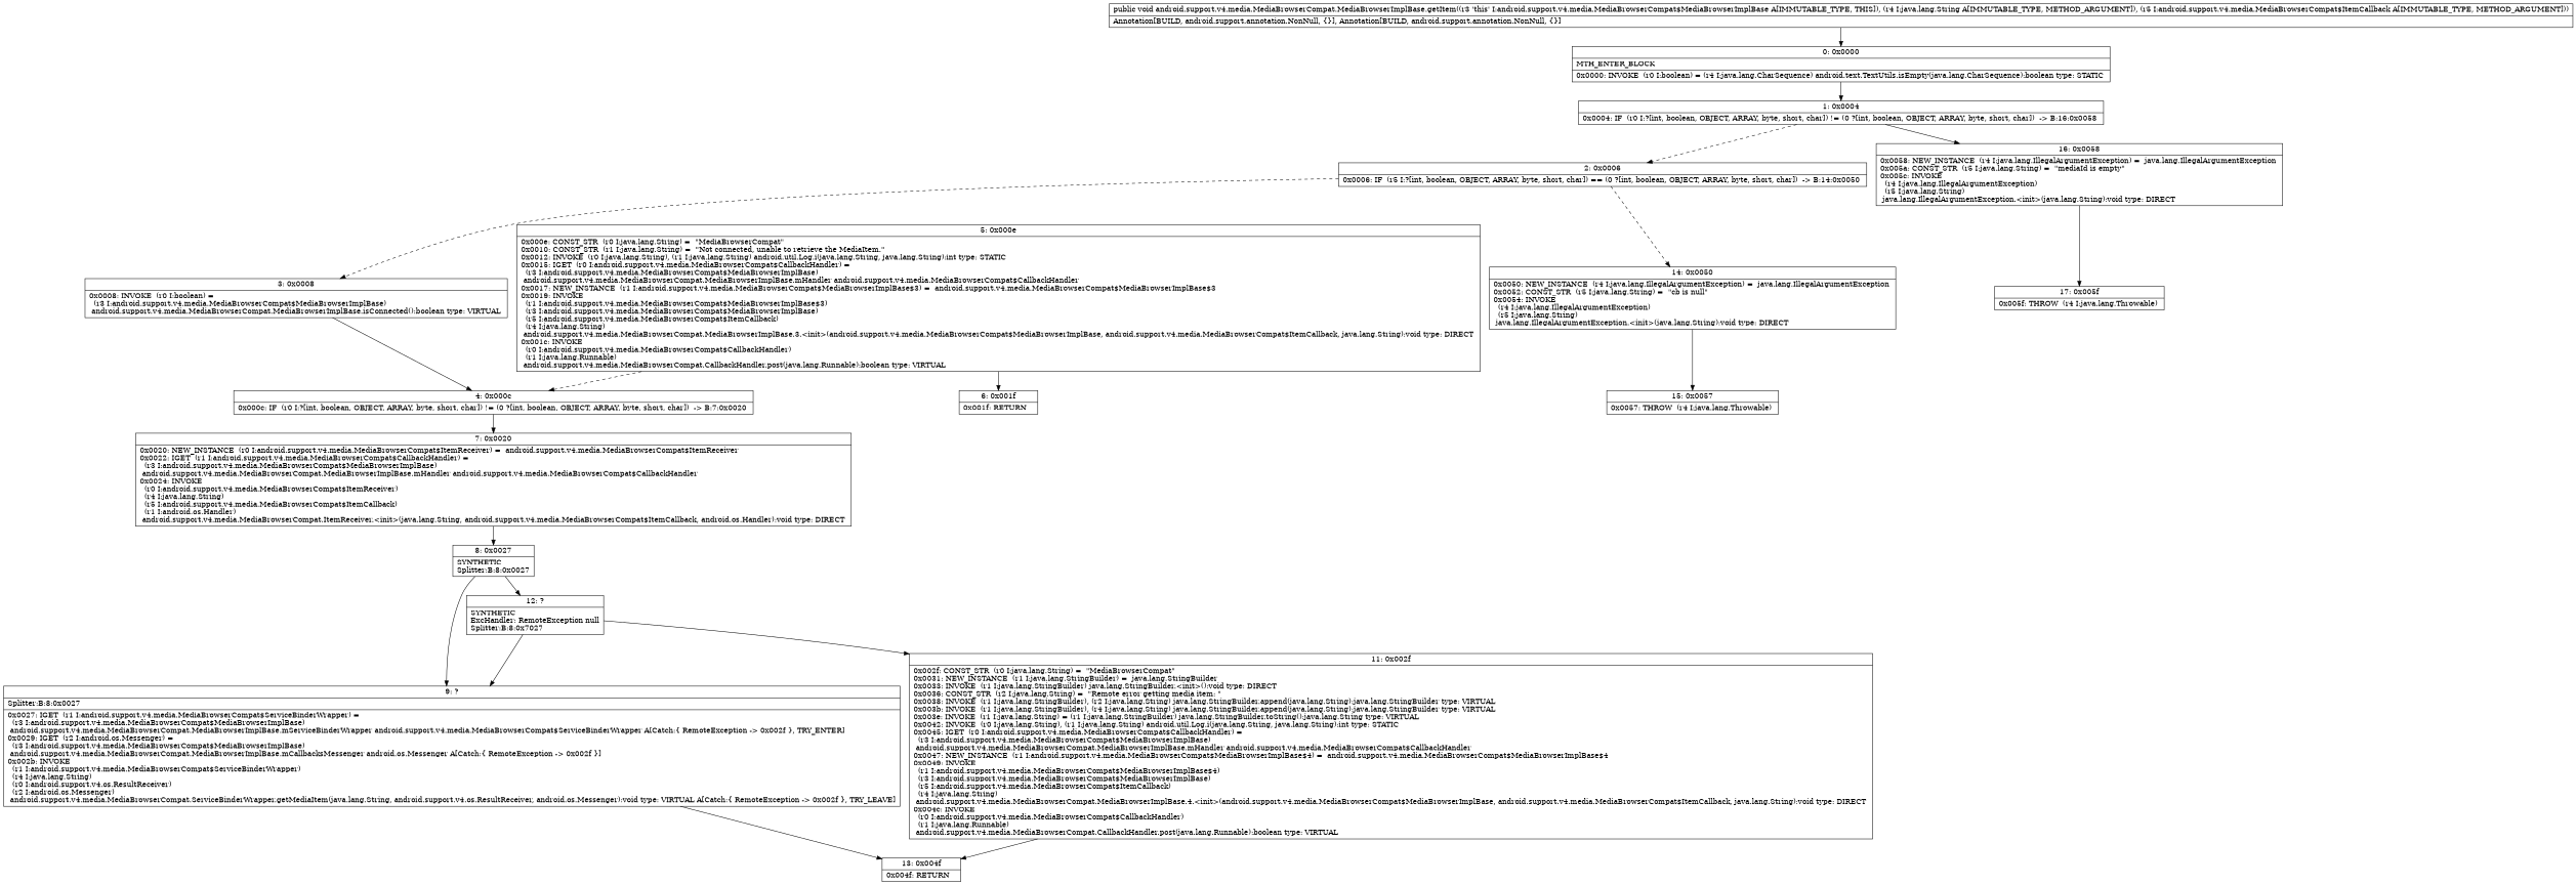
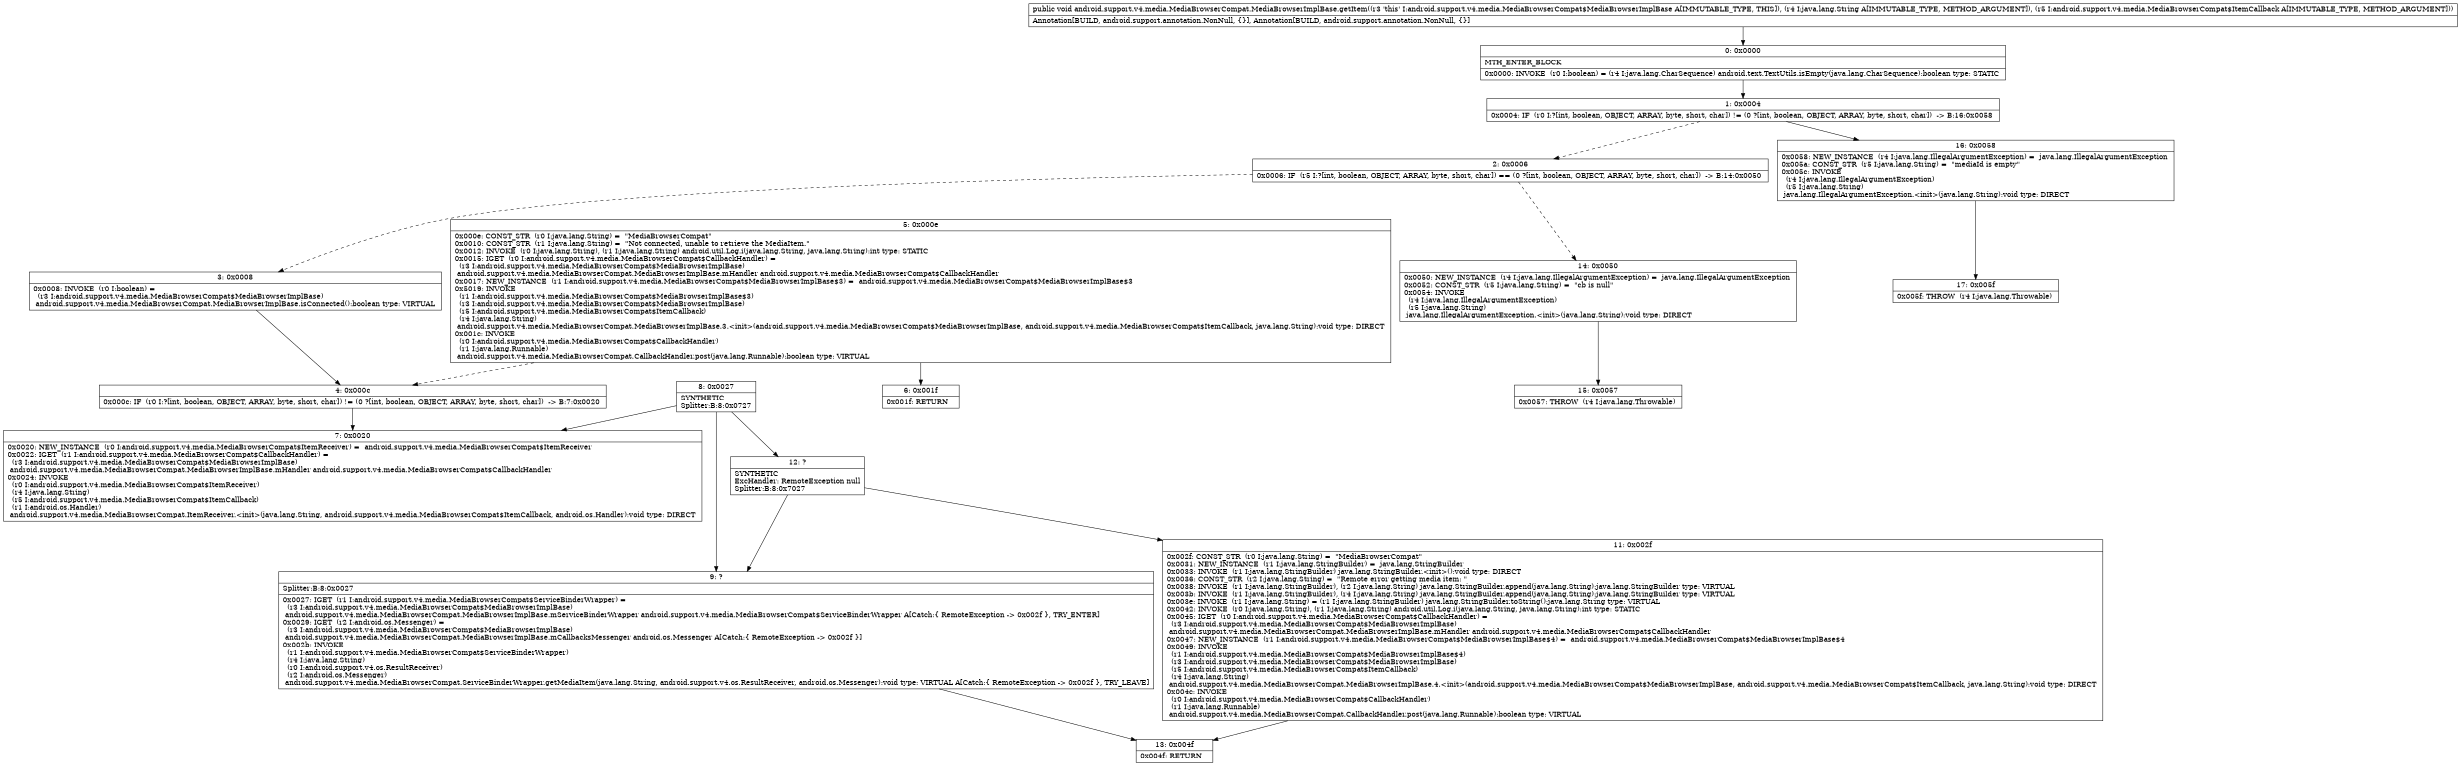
  digraph {
    node [shape=record]
    n1 [label="{0\:\ 0x0000|MTH_ENTER_BLOCK\l|0x0000: INVOKE  (r0 I:boolean) = (r4 I:java.lang.CharSequence) android.text.TextUtils.isEmpty(java.lang.CharSequence):boolean type: STATIC \l}"]
    n2 [label="{1\:\ 0x0004|0x0004: IF  (r0 I:?[int, boolean, OBJECT, ARRAY, byte, short, char]) != (0 ?[int, boolean, OBJECT, ARRAY, byte, short, char])  \-\> B:16:0x0058 \l}"]
    n3 [label="{2\:\ 0x0006|0x0006: IF  (r5 I:?[int, boolean, OBJECT, ARRAY, byte, short, char]) == (0 ?[int, boolean, OBJECT, ARRAY, byte, short, char])  \-\> B:14:0x0050 \l}"]
    n4 [label="{16\:\ 0x0058|0x0058: NEW_INSTANCE  (r4 I:java.lang.IllegalArgumentException) =  java.lang.IllegalArgumentException \l0x005a: CONST_STR  (r5 I:java.lang.String) =  \"mediaId is empty\" \l0x005c: INVOKE  \l  (r4 I:java.lang.IllegalArgumentException)\l  (r5 I:java.lang.String)\l java.lang.IllegalArgumentException.\<init\>(java.lang.String):void type: DIRECT \l}"]
    n5 [label="{3\:\ 0x0008|0x0008: INVOKE  (r0 I:boolean) = \l  (r3 I:android.support.v4.media.MediaBrowserCompat$MediaBrowserImplBase)\l android.support.v4.media.MediaBrowserCompat.MediaBrowserImplBase.isConnected():boolean type: VIRTUAL \l}"]
    n6 [label="{14\:\ 0x0050|0x0050: NEW_INSTANCE  (r4 I:java.lang.IllegalArgumentException) =  java.lang.IllegalArgumentException \l0x0052: CONST_STR  (r5 I:java.lang.String) =  \"cb is null\" \l0x0054: INVOKE  \l  (r4 I:java.lang.IllegalArgumentException)\l  (r5 I:java.lang.String)\l java.lang.IllegalArgumentException.\<init\>(java.lang.String):void type: DIRECT \l}"]
    n7 [label="{17\:\ 0x005f|0x005f: THROW  (r4 I:java.lang.Throwable) \l}"]
    n8 [label="{4\:\ 0x000c|0x000c: IF  (r0 I:?[int, boolean, OBJECT, ARRAY, byte, short, char]) != (0 ?[int, boolean, OBJECT, ARRAY, byte, short, char])  \-\> B:7:0x0020 \l}"]
    n9 [label="{15\:\ 0x0057|0x0057: THROW  (r4 I:java.lang.Throwable) \l}"]
    n10 [label="{7\:\ 0x0020|0x0020: NEW_INSTANCE  (r0 I:android.support.v4.media.MediaBrowserCompat$ItemReceiver) =  android.support.v4.media.MediaBrowserCompat$ItemReceiver \l0x0022: IGET  (r1 I:android.support.v4.media.MediaBrowserCompat$CallbackHandler) = \l  (r3 I:android.support.v4.media.MediaBrowserCompat$MediaBrowserImplBase)\l android.support.v4.media.MediaBrowserCompat.MediaBrowserImplBase.mHandler android.support.v4.media.MediaBrowserCompat$CallbackHandler \l0x0024: INVOKE  \l  (r0 I:android.support.v4.media.MediaBrowserCompat$ItemReceiver)\l  (r4 I:java.lang.String)\l  (r5 I:android.support.v4.media.MediaBrowserCompat$ItemCallback)\l  (r1 I:android.os.Handler)\l android.support.v4.media.MediaBrowserCompat.ItemReceiver.\<init\>(java.lang.String, android.support.v4.media.MediaBrowserCompat$ItemCallback, android.os.Handler):void type: DIRECT \l}"]
-   n11 [label="{5\:\ 0x000e|0x000e: CONST_STR  (r0 I:java.lang.String) =  \"MediaBrowserCompat\" \l0x0010: CONST_STR  (r1 I:java.lang.String) =  \"Not connected, unable to retrieve the MediaItem.\" \l0x0012: INVOKE  (r0 I:java.lang.String), (r1 I:java.lang.String) android.util.Log.i(java.lang.String, java.lang.String):int type: STATIC \l0x0015: IGET  (r0 I:android.support.v4.media.MediaBrowserCompat$CallbackHandler) = \l  (r3 I:android.support.v4.media.MediaBrowserCompat$MediaBrowserImplBase)\l android.support.v4.media.MediaBrowserCompat.MediaBrowserImplBase.mHandler android.support.v4.media.MediaBrowserCompat$CallbackHandler \l0x0017: NEW_INSTANCE  (r1 I:android.support.v4.media.MediaBrowserCompat$MediaBrowserImplBase$3) =  android.support.v4.media.MediaBrowserCompat$MediaBrowserImplBase$3 \l0x0019: INVOKE  \l  (r1 I:android.support.v4.media.MediaBrowserCompat$MediaBrowserImplBase$3)\l  (r3 I:android.support.v4.media.MediaBrowserCompat$MediaBrowserImplBase)\l  (r5 I:android.support.v4.media.MediaBrowserCompat$ItemCallback)\l  (r4 I:java.lang.String)\l android.support.v4.media.MediaBrowserCompat.MediaBrowserImplBase.3.\<init\>(android.support.v4.media.MediaBrowserCompat$MediaBrowserImplBase, android.support.v4.media.MediaBrowserCompat$ItemCallback, java.lang.String):void type: DIRECT \l0x001c: INVOKE  \l  (r0 I:android.support.v4.media.MediaBrowserCompat$CallbackHandler)\l  (r1 I:java.lang.Runnable)\l android.support.v4.media.MediaBrowserCompat.CallbackHandler.post(java.lang.Runnable):boolean type: VIRTUAL \l}"]
+   n11 [label="{5\:\ 0x000e|0x000e: CONST_STR  (r0 I:java.lang.String) =  \"MediaBrowserCompat\" \l0x0010: CONST_STR  (r1 I:java.lang.String) =  \"Not connected, unable to retrieve the MediaItem.\" \l0x0012: INVOKE  (r0 I:java.lang.String), (r1 I:java.lang.String) android.util.Log.i(java.lang.String, java.lang.String):int type: STATIC \l0x0015: IGET  (r0 I:android.support.v4.media.MediaBrowserCompat$CallbackHandler) = \l  (r3 I:android.support.v4.media.MediaBrowserCompat$MediaBrowserImplBase)\l android.support.v4.media.MediaBrowserCompat.MediaBrowserImplBase.mHandler android.support.v4.media.MediaBrowserCompat$CallbackHandler \l0x0017: NEW_INSTANCE  (r1 I:android.support.v4.media.MediaBrowserCompat$MediaBrowserImplBase$3) =  android.support.v4.media.MediaBrowserCompat$MediaBrowserImplBase$3 \l0x5019: INVOKE  \l  (r1 I:android.support.v4.media.MediaBrowserCompat$MediaBrowserImplBase$3)\l  (r3 I:android.support.v4.media.MediaBrowserCompat$MediaBrowserImplBase)\l  (r5 I:android.support.v4.media.MediaBrowserCompat$ItemCallback)\l  (r4 I:java.lang.String)\l android.support.v4.media.MediaBrowserCompat.MediaBrowserImplBase.3.\<init\>(android.support.v4.media.MediaBrowserCompat$MediaBrowserImplBase, android.support.v4.media.MediaBrowserCompat$ItemCallback, java.lang.String):void type: DIRECT \l0x001c: INVOKE  \l  (r0 I:android.support.v4.media.MediaBrowserCompat$CallbackHandler)\l  (r1 I:java.lang.Runnable)\l android.support.v4.media.MediaBrowserCompat.CallbackHandler.post(java.lang.Runnable):boolean type: VIRTUAL \l}"]
    n12 [label="{6\:\ 0x001f|0x001f: RETURN   \l}"]
-   n13 [label="{8\:\ 0x0027|SYNTHETIC\lSplitter:B:8:0x0027\l}"]
+   n13 [label="{8\:\ 0x0027|SYNTHETIC\lSplitter:B:8:0x0727\l}"]
    n14 [label="{9\:\ ?|Splitter:B:8:0x0027\l|0x0027: IGET  (r1 I:android.support.v4.media.MediaBrowserCompat$ServiceBinderWrapper) = \l  (r3 I:android.support.v4.media.MediaBrowserCompat$MediaBrowserImplBase)\l android.support.v4.media.MediaBrowserCompat.MediaBrowserImplBase.mServiceBinderWrapper android.support.v4.media.MediaBrowserCompat$ServiceBinderWrapper A[Catch:\{ RemoteException \-\> 0x002f \}, TRY_ENTER]\l0x0029: IGET  (r2 I:android.os.Messenger) = \l  (r3 I:android.support.v4.media.MediaBrowserCompat$MediaBrowserImplBase)\l android.support.v4.media.MediaBrowserCompat.MediaBrowserImplBase.mCallbacksMessenger android.os.Messenger A[Catch:\{ RemoteException \-\> 0x002f \}]\l0x002b: INVOKE  \l  (r1 I:android.support.v4.media.MediaBrowserCompat$ServiceBinderWrapper)\l  (r4 I:java.lang.String)\l  (r0 I:android.support.v4.os.ResultReceiver)\l  (r2 I:android.os.Messenger)\l android.support.v4.media.MediaBrowserCompat.ServiceBinderWrapper.getMediaItem(java.lang.String, android.support.v4.os.ResultReceiver, android.os.Messenger):void type: VIRTUAL A[Catch:\{ RemoteException \-\> 0x002f \}, TRY_LEAVE]\l}"]
    n15 [label="{12\:\ ?|SYNTHETIC\lExcHandler: RemoteException null\lSplitter:B:8:0x7027\l}"]
    n16 [label="{13\:\ 0x004f|0x004f: RETURN   \l}"]
    n17 [label="{11\:\ 0x002f|0x002f: CONST_STR  (r0 I:java.lang.String) =  \"MediaBrowserCompat\" \l0x0031: NEW_INSTANCE  (r1 I:java.lang.StringBuilder) =  java.lang.StringBuilder \l0x0033: INVOKE  (r1 I:java.lang.StringBuilder) java.lang.StringBuilder.\<init\>():void type: DIRECT \l0x0036: CONST_STR  (r2 I:java.lang.String) =  \"Remote error getting media item: \" \l0x0038: INVOKE  (r1 I:java.lang.StringBuilder), (r2 I:java.lang.String) java.lang.StringBuilder.append(java.lang.String):java.lang.StringBuilder type: VIRTUAL \l0x003b: INVOKE  (r1 I:java.lang.StringBuilder), (r4 I:java.lang.String) java.lang.StringBuilder.append(java.lang.String):java.lang.StringBuilder type: VIRTUAL \l0x003e: INVOKE  (r1 I:java.lang.String) = (r1 I:java.lang.StringBuilder) java.lang.StringBuilder.toString():java.lang.String type: VIRTUAL \l0x0042: INVOKE  (r0 I:java.lang.String), (r1 I:java.lang.String) android.util.Log.i(java.lang.String, java.lang.String):int type: STATIC \l0x0045: IGET  (r0 I:android.support.v4.media.MediaBrowserCompat$CallbackHandler) = \l  (r3 I:android.support.v4.media.MediaBrowserCompat$MediaBrowserImplBase)\l android.support.v4.media.MediaBrowserCompat.MediaBrowserImplBase.mHandler android.support.v4.media.MediaBrowserCompat$CallbackHandler \l0x0047: NEW_INSTANCE  (r1 I:android.support.v4.media.MediaBrowserCompat$MediaBrowserImplBase$4) =  android.support.v4.media.MediaBrowserCompat$MediaBrowserImplBase$4 \l0x0049: INVOKE  \l  (r1 I:android.support.v4.media.MediaBrowserCompat$MediaBrowserImplBase$4)\l  (r3 I:android.support.v4.media.MediaBrowserCompat$MediaBrowserImplBase)\l  (r5 I:android.support.v4.media.MediaBrowserCompat$ItemCallback)\l  (r4 I:java.lang.String)\l android.support.v4.media.MediaBrowserCompat.MediaBrowserImplBase.4.\<init\>(android.support.v4.media.MediaBrowserCompat$MediaBrowserImplBase, android.support.v4.media.MediaBrowserCompat$ItemCallback, java.lang.String):void type: DIRECT \l0x004c: INVOKE  \l  (r0 I:android.support.v4.media.MediaBrowserCompat$CallbackHandler)\l  (r1 I:java.lang.Runnable)\l android.support.v4.media.MediaBrowserCompat.CallbackHandler.post(java.lang.Runnable):boolean type: VIRTUAL \l}"]
    n18 [label="{public void android.support.v4.media.MediaBrowserCompat.MediaBrowserImplBase.getItem((r3 'this' I:android.support.v4.media.MediaBrowserCompat$MediaBrowserImplBase A[IMMUTABLE_TYPE, THIS]), (r4 I:java.lang.String A[IMMUTABLE_TYPE, METHOD_ARGUMENT]), (r5 I:android.support.v4.media.MediaBrowserCompat$ItemCallback A[IMMUTABLE_TYPE, METHOD_ARGUMENT]))  | Annotation[BUILD, android.support.annotation.NonNull, \{\}], Annotation[BUILD, android.support.annotation.NonNull, \{\}]\l}"]
    n1 -> n2
    n2 -> n3 [style=dashed]
    n2 -> n4
    n3 -> n5 [style=dashed]
    n3 -> n6 [style=dashed]
    n4 -> n7
    n5 -> n8
    n6 -> n9
    n8 -> n10
-   n10 -> n13
+   n13 -> n10
    n11 -> n8 [style=dashed]
    n11 -> n12
    n13 -> n14
    n13 -> n15
    n14 -> n16
    n15 -> n14
    n15 -> n17
    n17 -> n16
    n18 -> n1
  }
